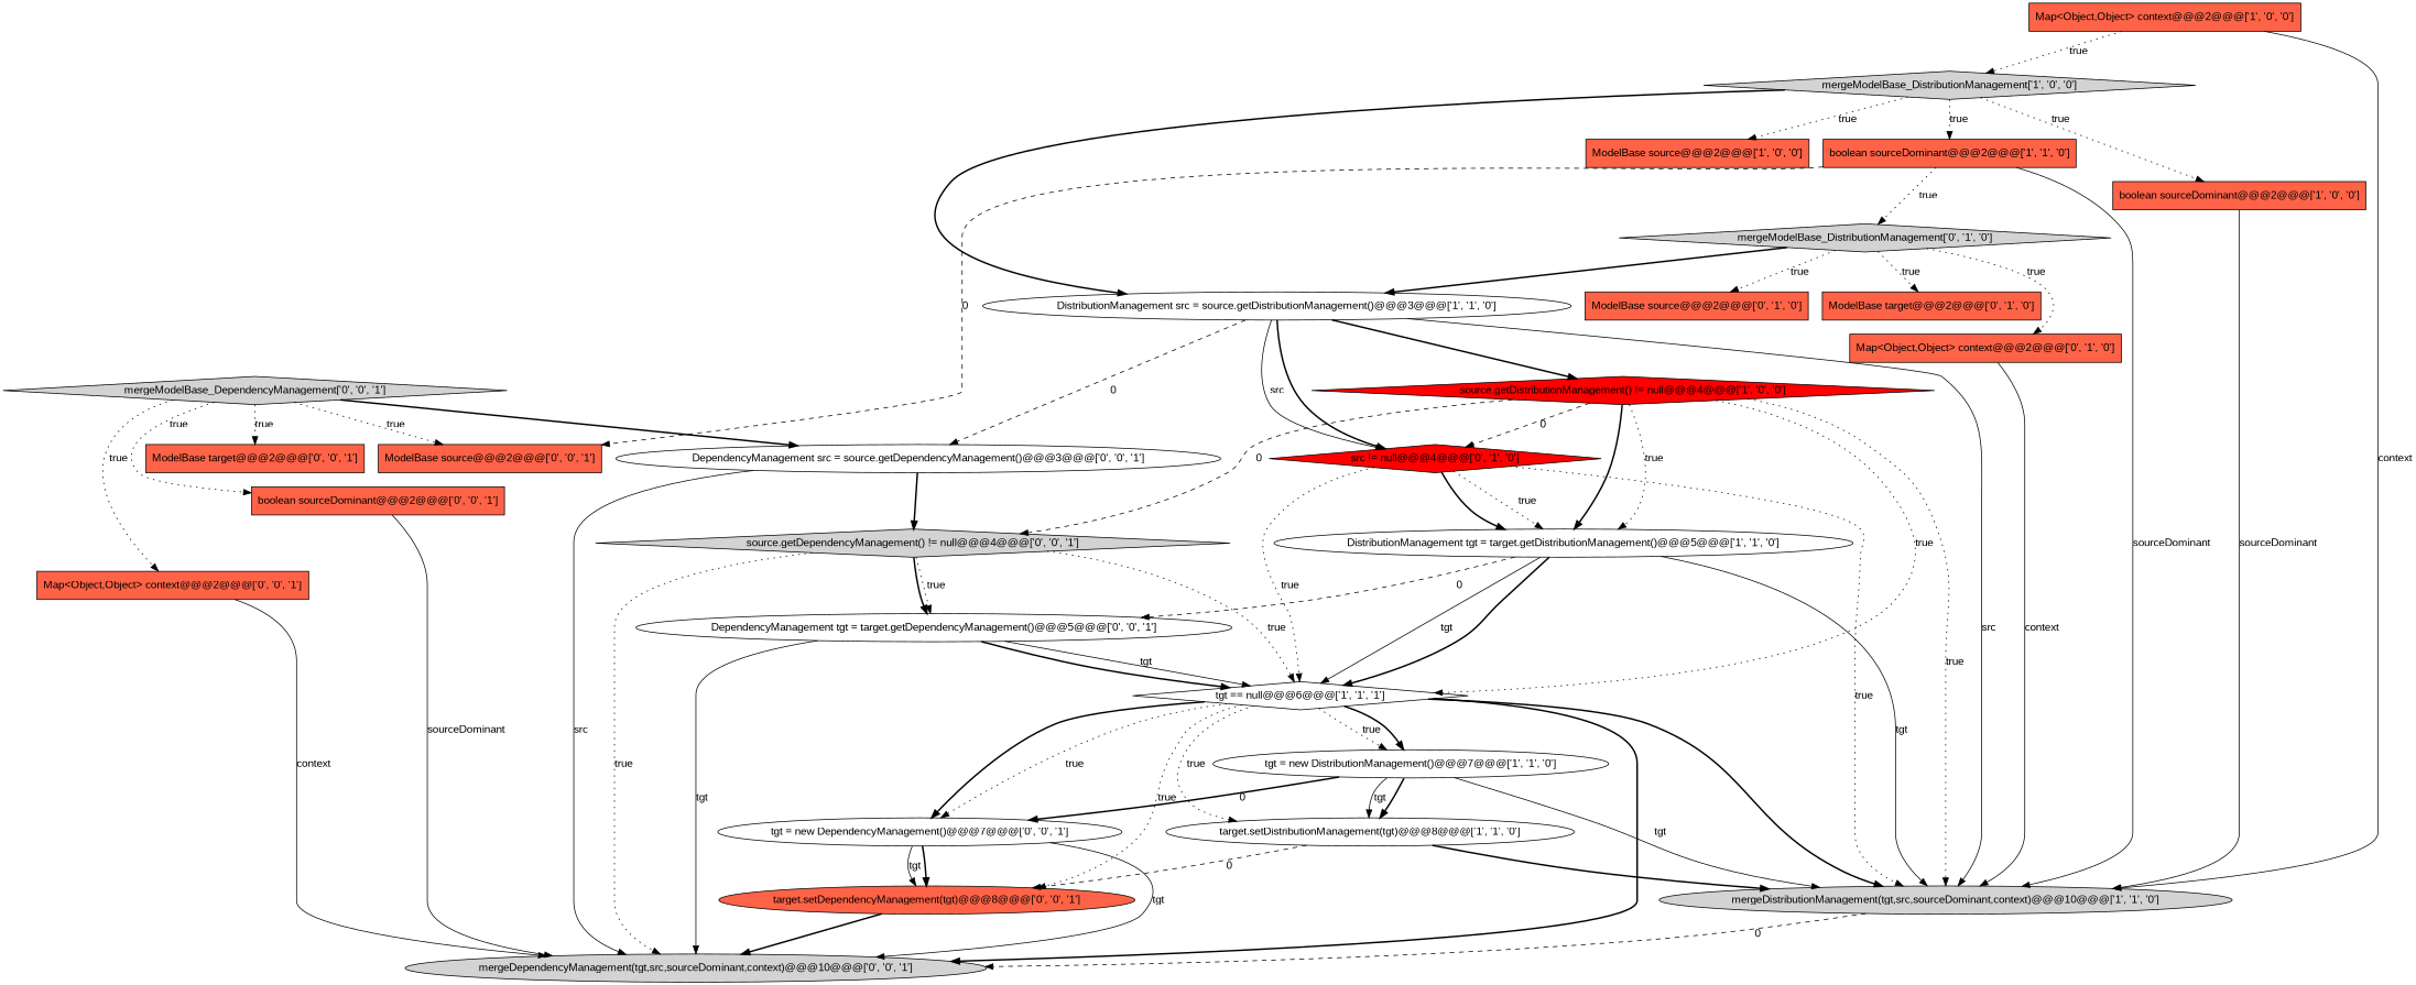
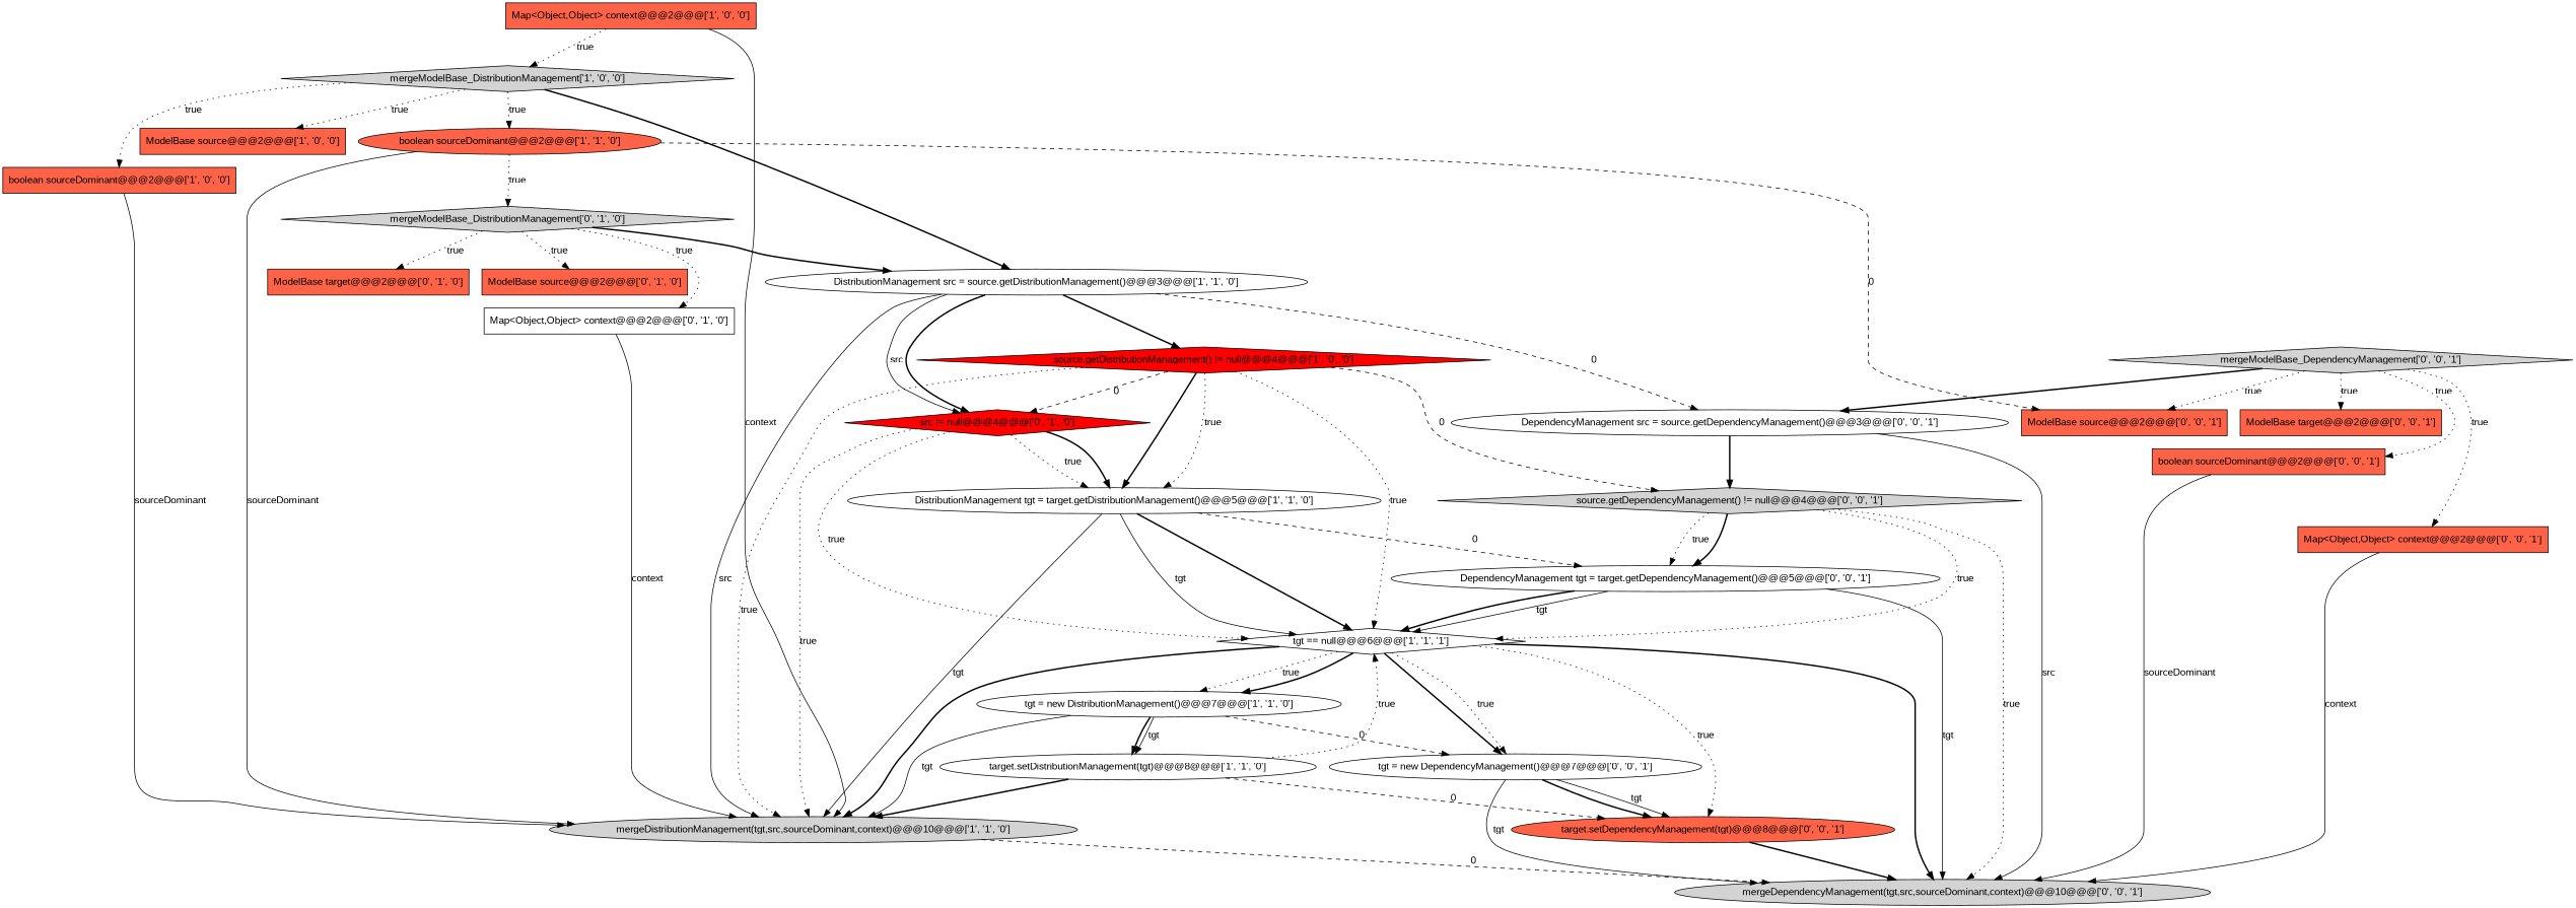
  digraph {
    fontname="Liberation Sans"
    node [fillcolor=tomato fontname="Liberation Sans" shape=box style=filled]
    edge [fontname="Liberation Sans" style=dotted]
    n1 [fillcolor=white label="DependencyManagement src = source.getDependencyManagement()@@@3@@@['0', '0', '1']" shape=ellipse]
    n2 [fillcolor=lightgray label="source.getDependencyManagement() != null@@@4@@@['0', '0', '1']" shape=diamond]
    n3 [fillcolor=lightgray label="mergeDependencyManagement(tgt,src,sourceDominant,context)@@@10@@@['0', '0', '1']" shape=ellipse]
    n4 [fillcolor=white label="tgt == null@@@6@@@['1', '1', '1']" shape=diamond]
    n5 [fillcolor=white label="DependencyManagement tgt = target.getDependencyManagement()@@@5@@@['0', '0', '1']" shape=ellipse]
    n6 [fillcolor=red label="source.getDistributionManagement() != null@@@4@@@['1', '0', '0']" shape=diamond]
    n7 [fillcolor=lightgray label="mergeDistributionManagement(tgt,src,sourceDominant,context)@@@10@@@['1', '1', '0']" shape=ellipse]
    n8 [fillcolor=red label="src != null@@@4@@@['0', '1', '0']" shape=diamond]
    n9 [fillcolor=white label="DistributionManagement tgt = target.getDistributionManagement()@@@5@@@['1', '1', '0']" shape=ellipse]
    n10 [fillcolor=white label="target.setDistributionManagement(tgt)@@@8@@@['1', '1', '0']" shape=ellipse]
    n11 [label="target.setDependencyManagement(tgt)@@@8@@@['0', '0', '1']" shape=ellipse]
    n12 [fillcolor=white label="tgt = new DependencyManagement()@@@7@@@['0', '0', '1']" shape=ellipse]
    n13 [fillcolor=white label="tgt = new DistributionManagement()@@@7@@@['1', '1', '0']" shape=ellipse]
    n14 [label="Map<Object,Object> context@@@2@@@['1', '0', '0']"]
    n15 [fillcolor=lightgray label="mergeModelBase_DistributionManagement['1', '0', '0']" shape=diamond]
    n16 [label="ModelBase target@@@2@@@['0', '1', '0']"]
    n17 [fillcolor=lightgray label="mergeModelBase_DependencyManagement['0', '0', '1']" shape=diamond]
    n18 [label="ModelBase source@@@2@@@['0', '0', '1']"]
    n19 [label="boolean sourceDominant@@@2@@@['0', '0', '1']"]
    n20 [label="ModelBase target@@@2@@@['0', '0', '1']"]
    n21 [label="Map<Object,Object> context@@@2@@@['0', '0', '1']"]
-   n22 [label="boolean sourceDominant@@@2@@@['1', '1', '0']"]
+   n22 [label="boolean sourceDominant@@@2@@@['1', '1', '0']" shape=ellipse]
    n23 [fillcolor=lightgray label="mergeModelBase_DistributionManagement['0', '1', '0']" shape=diamond]
-   n24 [label="Map<Object,Object> context@@@2@@@['0', '1', '0']"]
+   n24 [fillcolor=white label="Map<Object,Object> context@@@2@@@['0', '1', '0']"]
    n25 [label="boolean sourceDominant@@@2@@@['1', '0', '0']"]
    n26 [fillcolor=white label="DistributionManagement src = source.getDistributionManagement()@@@3@@@['1', '1', '0']" shape=ellipse]
    n27 [label="ModelBase source@@@2@@@['0', '1', '0']"]
    n28 [label="ModelBase source@@@2@@@['1', '0', '0']"]
    n1 -> n2 [style=bold]
    n1 -> n3 [label=src style=solid]
    n2 -> n3 [label=true]
    n2 -> n4 [label=true]
    n2 -> n5 [label=true]
    n2 -> n5 [style=bold]
    n4 -> n3 [style=bold]
    n4 -> n7 [style=bold]
-   n4 -> n10 [label=true]
+   n10 -> n4 [label=true]
    n4 -> n11 [label=true]
    n4 -> n12 [style=bold]
    n4 -> n12 [label=true]
    n4 -> n13 [label=true]
    n4 -> n13 [style=bold]
    n5 -> n3 [label=tgt style=solid]
    n5 -> n4 [label=tgt style=solid]
    n5 -> n4 [style=bold]
    n6 -> n2 [label=0 style=dashed]
    n6 -> n4 [label=true]
    n6 -> n7 [label=true]
    n6 -> n8 [label=0 style=dashed]
    n6 -> n9 [label=true]
    n6 -> n9 [style=bold]
    n7 -> n3 [label=0 style=dashed]
    n8 -> n4 [label=true]
    n8 -> n7 [label=true]
    n8 -> n9 [label=true]
    n8 -> n9 [style=bold]
    n9 -> n4 [label=tgt style=solid]
    n9 -> n4 [style=bold]
    n9 -> n5 [label=0 style=dashed]
    n9 -> n7 [label=tgt style=solid]
    n10 -> n7 [style=bold]
    n10 -> n11 [label=0 style=dashed]
    n11 -> n3 [style=bold]
    n12 -> n3 [label=tgt style=solid]
    n12 -> n11 [style=bold]
    n12 -> n11 [label=tgt style=solid]
    n13 -> n7 [label=tgt style=solid]
    n13 -> n10 [style=bold]
    n13 -> n10 [label=tgt style=solid]
-   n13 -> n12 [label=0 style=bold]
+   n13 -> n12 [label=0 style=dashed]
    n14 -> n7 [label=context style=solid]
    n14 -> n15 [label=true]
    n15 -> n22 [label=true]
    n15 -> n25 [label=true]
    n15 -> n26 [style=bold]
    n15 -> n28 [label=true]
    n17 -> n1 [style=bold]
    n17 -> n18 [label=true]
    n17 -> n19 [label=true]
    n17 -> n20 [label=true]
    n17 -> n21 [label=true]
    n19 -> n3 [label=sourceDominant style=solid]
    n21 -> n3 [label=context style=solid]
    n22 -> n7 [label=sourceDominant style=solid]
    n22 -> n18 [label=0 style=dashed]
    n22 -> n23 [label=true]
    n23 -> n16 [label=true]
    n23 -> n24 [label=true]
    n23 -> n26 [style=bold]
    n23 -> n27 [label=true]
    n24 -> n7 [label=context style=solid]
    n25 -> n7 [label=sourceDominant style=solid]
    n26 -> n1 [label=0 style=dashed]
    n26 -> n6 [style=bold]
    n26 -> n7 [label=src style=solid]
    n26 -> n8 [style=bold]
    n26 -> n8 [label=src style=solid]
  }
